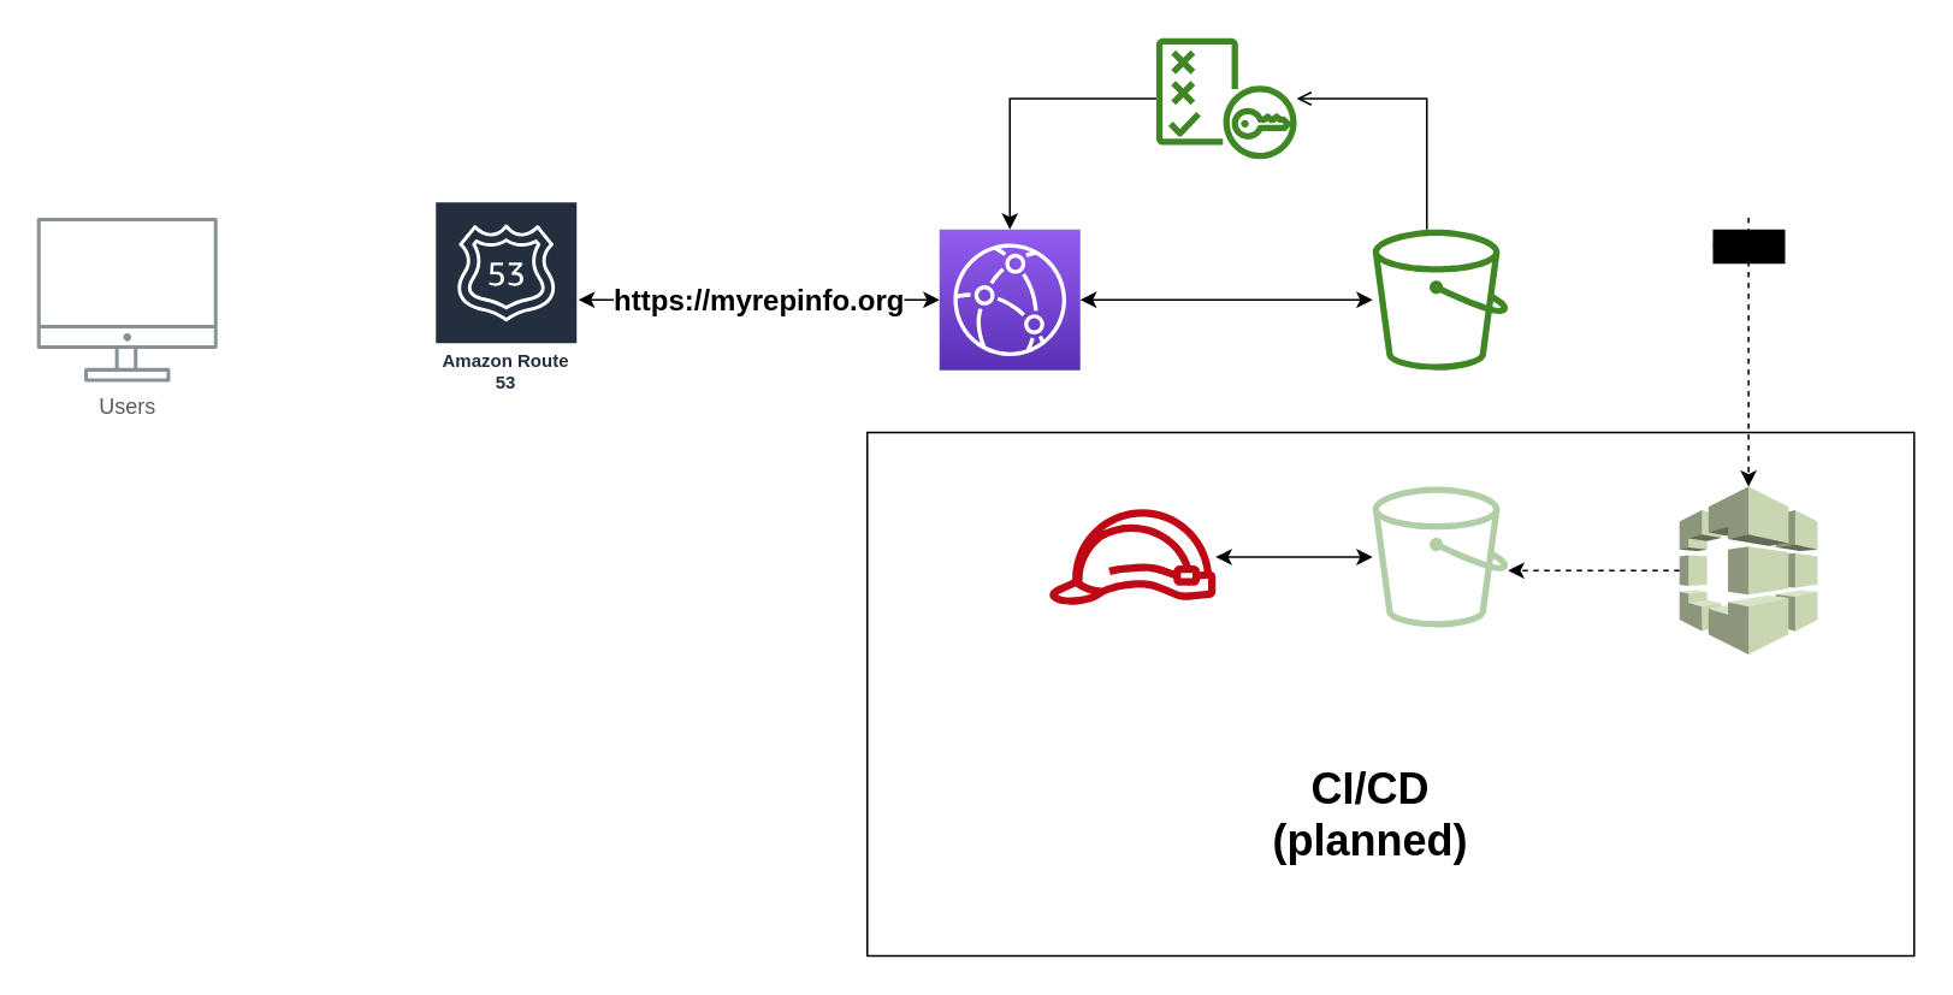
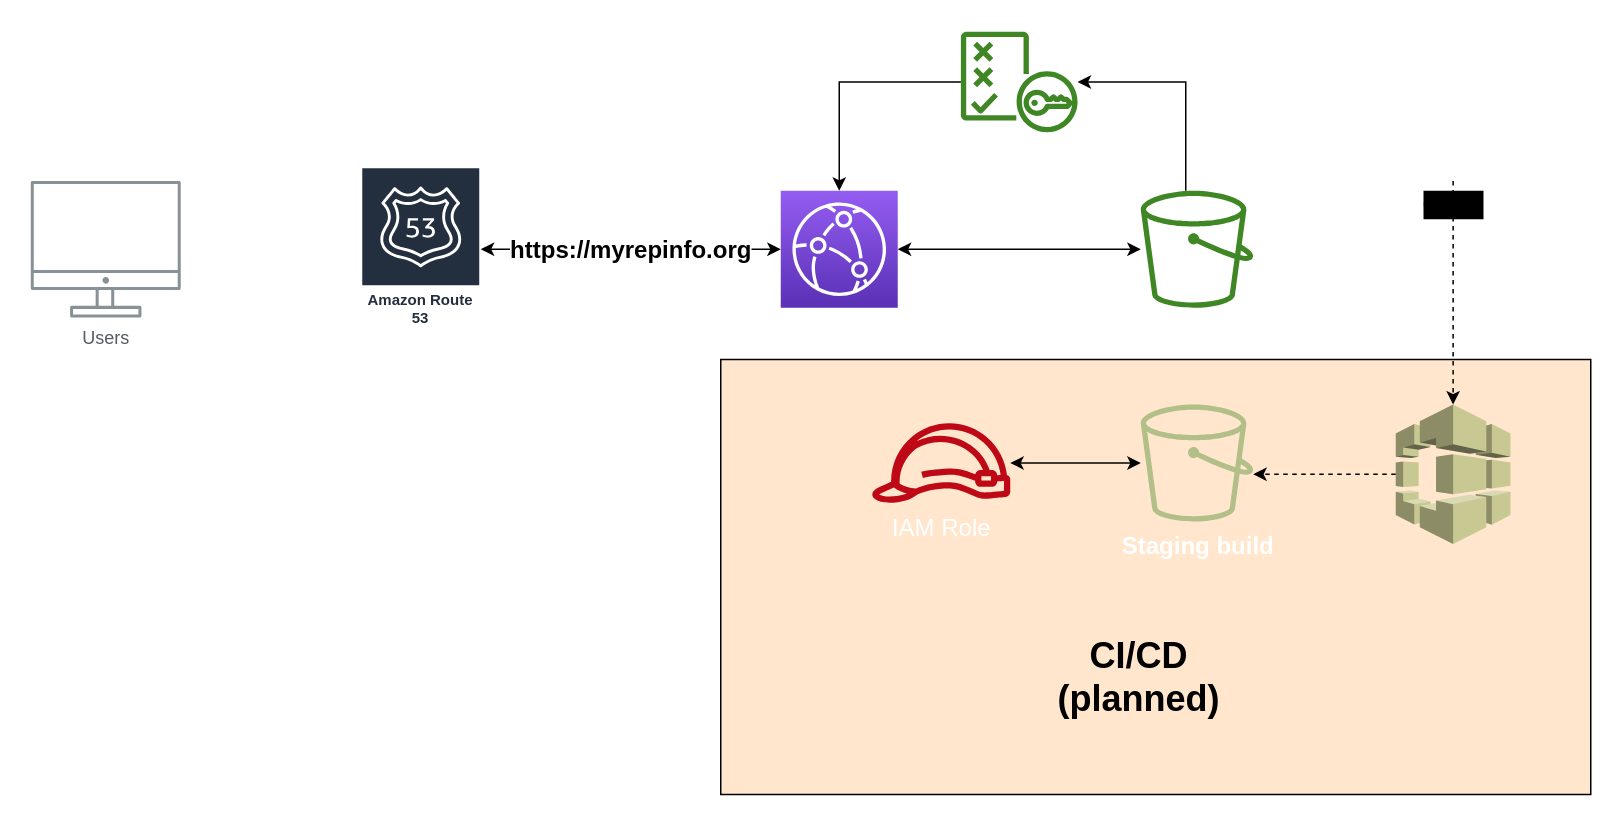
  <mxCell id="0" />
  <mxCell id="1" parent="0" />
- <mxCell id="2" value="&lt;div&gt;&lt;b&gt;&lt;font style=&quot;font-size: 24px;&quot;&gt;CI/CD&lt;/font&gt;&lt;/b&gt;&lt;/div&gt;&lt;div&gt;&lt;b&gt;&lt;font style=&quot;font-size: 24px;&quot;&gt;(planned)&lt;br&gt;&lt;/font&gt;&lt;/b&gt;&lt;/div&gt;" style="rounded=0;whiteSpace=wrap;html=1;movableLabel=1;" vertex="1" parent="1"><mxGeometry x="480" y="239" width="580" height="290" as="geometry"><mxPoint x="-11" y="67" as="offset" /></mxGeometry></mxCell>
+ <mxCell id="2" value="&lt;div&gt;&lt;b&gt;&lt;font style=&quot;font-size: 24px;&quot;&gt;CI/CD&lt;/font&gt;&lt;/b&gt;&lt;/div&gt;&lt;div&gt;&lt;b&gt;&lt;font style=&quot;font-size: 24px;&quot;&gt;(planned)&lt;br&gt;&lt;/font&gt;&lt;/b&gt;&lt;/div&gt;" style="rounded=0;whiteSpace=wrap;html=1;movableLabel=1;fillColor=#ffe6cc;" vertex="1" parent="1"><mxGeometry x="480" y="239" width="580" height="290" as="geometry"><mxPoint x="-11" y="67" as="offset" /></mxGeometry></mxCell>
  <mxCell id="3" value="Users" style="outlineConnect=0;gradientColor=none;fontColor=#545B64;strokeColor=none;fillColor=#879196;dashed=0;verticalLabelPosition=bottom;verticalAlign=top;align=center;html=1;fontSize=12;fontStyle=0;aspect=fixed;shape=mxgraph.aws4.illustration_desktop;pointerEvents=1;labelBackgroundColor=#ffffff;" parent="1" vertex="1"><mxGeometry x="20" y="120" width="100" height="91" as="geometry" /></mxCell>
  <mxCell id="4" value="&lt;b&gt;&lt;font style=&quot;font-size: 16px;&quot;&gt;https://myrepinfo.org&lt;/font&gt;&lt;/b&gt;" style="rounded=0;orthogonalLoop=1;jettySize=auto;html=1;edgeStyle=orthogonalEdgeStyle;startArrow=classic;startFill=1;" edge="1" parent="1" source="5" target="7"><mxGeometry relative="1" as="geometry" /></mxCell>
  <mxCell id="5" value="Amazon Route 53" style="sketch=0;outlineConnect=0;fontColor=#232F3E;gradientColor=none;strokeColor=#ffffff;fillColor=#232F3E;dashed=0;verticalLabelPosition=middle;verticalAlign=bottom;align=center;html=1;whiteSpace=wrap;fontSize=10;fontStyle=1;spacing=3;shape=mxgraph.aws4.productIcon;prIcon=mxgraph.aws4.route_53;" vertex="1" parent="1"><mxGeometry x="240" y="110.5" width="80" height="110" as="geometry" /></mxCell>
  <mxCell id="6" style="edgeStyle=orthogonalEdgeStyle;rounded=0;orthogonalLoop=1;jettySize=auto;html=1;startArrow=classic;startFill=1;" edge="1" parent="1" source="7" target="9"><mxGeometry relative="1" as="geometry" /></mxCell>
  <mxCell id="7" value="&lt;font color=&quot;#ffffff&quot;&gt;&lt;br&gt;&lt;/font&gt;" style="sketch=0;points=[[0,0,0],[0.25,0,0],[0.5,0,0],[0.75,0,0],[1,0,0],[0,1,0],[0.25,1,0],[0.5,1,0],[0.75,1,0],[1,1,0],[0,0.25,0],[0,0.5,0],[0,0.75,0],[1,0.25,0],[1,0.5,0],[1,0.75,0]];outlineConnect=0;fontColor=#232F3E;gradientColor=#945DF2;gradientDirection=north;fillColor=#5A30B5;strokeColor=#ffffff;dashed=0;verticalLabelPosition=bottom;verticalAlign=top;align=center;html=1;fontSize=12;fontStyle=0;aspect=fixed;shape=mxgraph.aws4.resourceIcon;resIcon=mxgraph.aws4.cloudfront;" vertex="1" parent="1"><mxGeometry x="520" y="126.5" width="78" height="78" as="geometry" /></mxCell>
- <mxCell id="8" style="edgeStyle=orthogonalEdgeStyle;rounded=0;orthogonalLoop=1;jettySize=auto;html=1;endArrow=open;" edge="1" parent="1" source="9" target="11"><mxGeometry relative="1" as="geometry"><Array as="points"><mxPoint x="790" y="54" /></Array></mxGeometry></mxCell>
+ <mxCell id="8" style="edgeStyle=orthogonalEdgeStyle;rounded=0;orthogonalLoop=1;jettySize=auto;html=1;" edge="1" parent="1" source="9" target="11"><mxGeometry relative="1" as="geometry"><Array as="points"><mxPoint x="790" y="54" /></Array></mxGeometry></mxCell>
  <mxCell id="9" value="&lt;font style=&quot;font-size: 16px;&quot; color=&quot;#ffffff&quot;&gt;Production build&lt;/font&gt;&lt;font size=&quot;1&quot; color=&quot;#ffffff&quot;&gt;&lt;b&gt;&lt;br&gt;&lt;/b&gt;&lt;/font&gt;" style="sketch=0;outlineConnect=0;fontColor=#232F3E;gradientColor=none;fillColor=#3F8624;strokeColor=none;dashed=0;verticalLabelPosition=bottom;verticalAlign=top;align=center;html=1;fontSize=12;fontStyle=0;aspect=fixed;pointerEvents=1;shape=mxgraph.aws4.bucket;" vertex="1" parent="1"><mxGeometry x="760" y="126.5" width="75" height="78" as="geometry" /></mxCell>
  <mxCell id="10" style="edgeStyle=orthogonalEdgeStyle;rounded=0;orthogonalLoop=1;jettySize=auto;html=1;" edge="1" parent="1" source="11" target="7"><mxGeometry relative="1" as="geometry" /></mxCell>
  <mxCell id="11" value="&lt;font style=&quot;font-size: 16px;&quot; color=&quot;#ffffff&quot;&gt;&amp;nbsp;Allow s3:GetObject&lt;br style=&quot;font-size: 16px;&quot;&gt;&lt;/font&gt;" style="sketch=0;outlineConnect=0;fontColor=#232F3E;gradientColor=none;fillColor=#3F8624;strokeColor=none;dashed=0;verticalLabelPosition=bottom;verticalAlign=top;align=center;html=1;fontSize=16;fontStyle=1;aspect=fixed;pointerEvents=1;shape=mxgraph.aws4.policy;" vertex="1" parent="1"><mxGeometry x="640" y="20.5" width="78" height="67" as="geometry" /></mxCell>
  <mxCell id="12" style="edgeStyle=orthogonalEdgeStyle;rounded=0;orthogonalLoop=1;jettySize=auto;html=1;dashed=1;" edge="1" parent="1" source="13" target="15"><mxGeometry relative="1" as="geometry" /></mxCell>
  <mxCell id="13" value="Code" style="shape=image;html=1;verticalAlign=top;verticalLabelPosition=bottom;labelBackgroundColor=#000000;imageAspect=0;aspect=fixed;image=https://cdn4.iconfinder.com/data/icons/miu-black-social-2/60/github-128.png;fontSize=16;fontStyle=1" vertex="1" parent="1"><mxGeometry x="922.5" y="28.5" width="91.5" height="91.5" as="geometry" /></mxCell>
  <mxCell id="14" style="edgeStyle=orthogonalEdgeStyle;rounded=0;orthogonalLoop=1;jettySize=auto;html=1;dashed=1;" edge="1" parent="1" source="15" target="17"><mxGeometry relative="1" as="geometry"><Array as="points"><mxPoint x="968" y="308" /></Array></mxGeometry></mxCell>
  <mxCell id="15" value="" style="outlineConnect=0;dashed=0;verticalLabelPosition=bottom;verticalAlign=top;align=center;html=1;shape=mxgraph.aws3.codebuild;fillColor=#759C3E;gradientColor=none;fillStyle=auto;opacity=40;" vertex="1" parent="1"><mxGeometry x="930" y="269" width="76.5" height="93" as="geometry" /></mxCell>
  <mxCell id="16" style="edgeStyle=orthogonalEdgeStyle;rounded=0;orthogonalLoop=1;jettySize=auto;html=1;startArrow=classic;startFill=1;" edge="1" parent="1" source="17" target="18"><mxGeometry relative="1" as="geometry"><mxPoint x="598" y="308" as="targetPoint" /></mxGeometry></mxCell>
  <mxCell id="17" value="&lt;b style=&quot;font-size: 16px;&quot;&gt;&lt;font style=&quot;font-size: 16px;&quot; color=&quot;#ffffff&quot;&gt;Staging build&lt;br&gt;&lt;/font&gt;&lt;/b&gt;" style="sketch=0;outlineConnect=0;fontColor=#232F3E;gradientColor=none;fillColor=#3F8624;strokeColor=none;dashed=0;verticalLabelPosition=bottom;verticalAlign=top;align=center;html=1;fontSize=12;fontStyle=0;aspect=fixed;pointerEvents=1;shape=mxgraph.aws4.bucket;opacity=40;" vertex="1" parent="1"><mxGeometry x="760" y="269" width="75" height="78" as="geometry" /></mxCell>
  <mxCell id="18" value="&lt;font style=&quot;font-size: 16px;&quot; color=&quot;#ffffff&quot;&gt;IAM Role&lt;br&gt;&lt;/font&gt;" style="sketch=0;outlineConnect=0;fontColor=#232F3E;gradientColor=none;fillColor=#BF0816;strokeColor=none;dashed=0;verticalLabelPosition=bottom;verticalAlign=top;align=center;html=1;fontSize=12;fontStyle=0;aspect=fixed;pointerEvents=1;shape=mxgraph.aws4.role;" vertex="1" parent="1"><mxGeometry x="580" y="281.5" width="93.95" height="53" as="geometry" /></mxCell>
